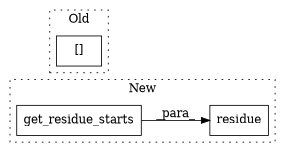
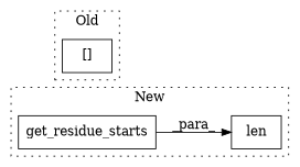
  digraph {
    rankdir=LR
    node [a=32 shape=box]
    n1 [l="19,1" label=get_residue_starts s="2470,2494"]
-   n2 [l="4,1" label=residue s="2636,2646"]
+   n2 [l="4,1" label=len s="2636,2646"]
    n3 [a=2 l="13,1" label="[]" s="2766,2780"]
    subgraph cluster_1 {
      label=New
      style=dotted
      n1
      n2
    }
    subgraph cluster_2 {
      label=Old
      style=dotted
      n3
    }
    n1 -> n2 [label=_para_]
  }
